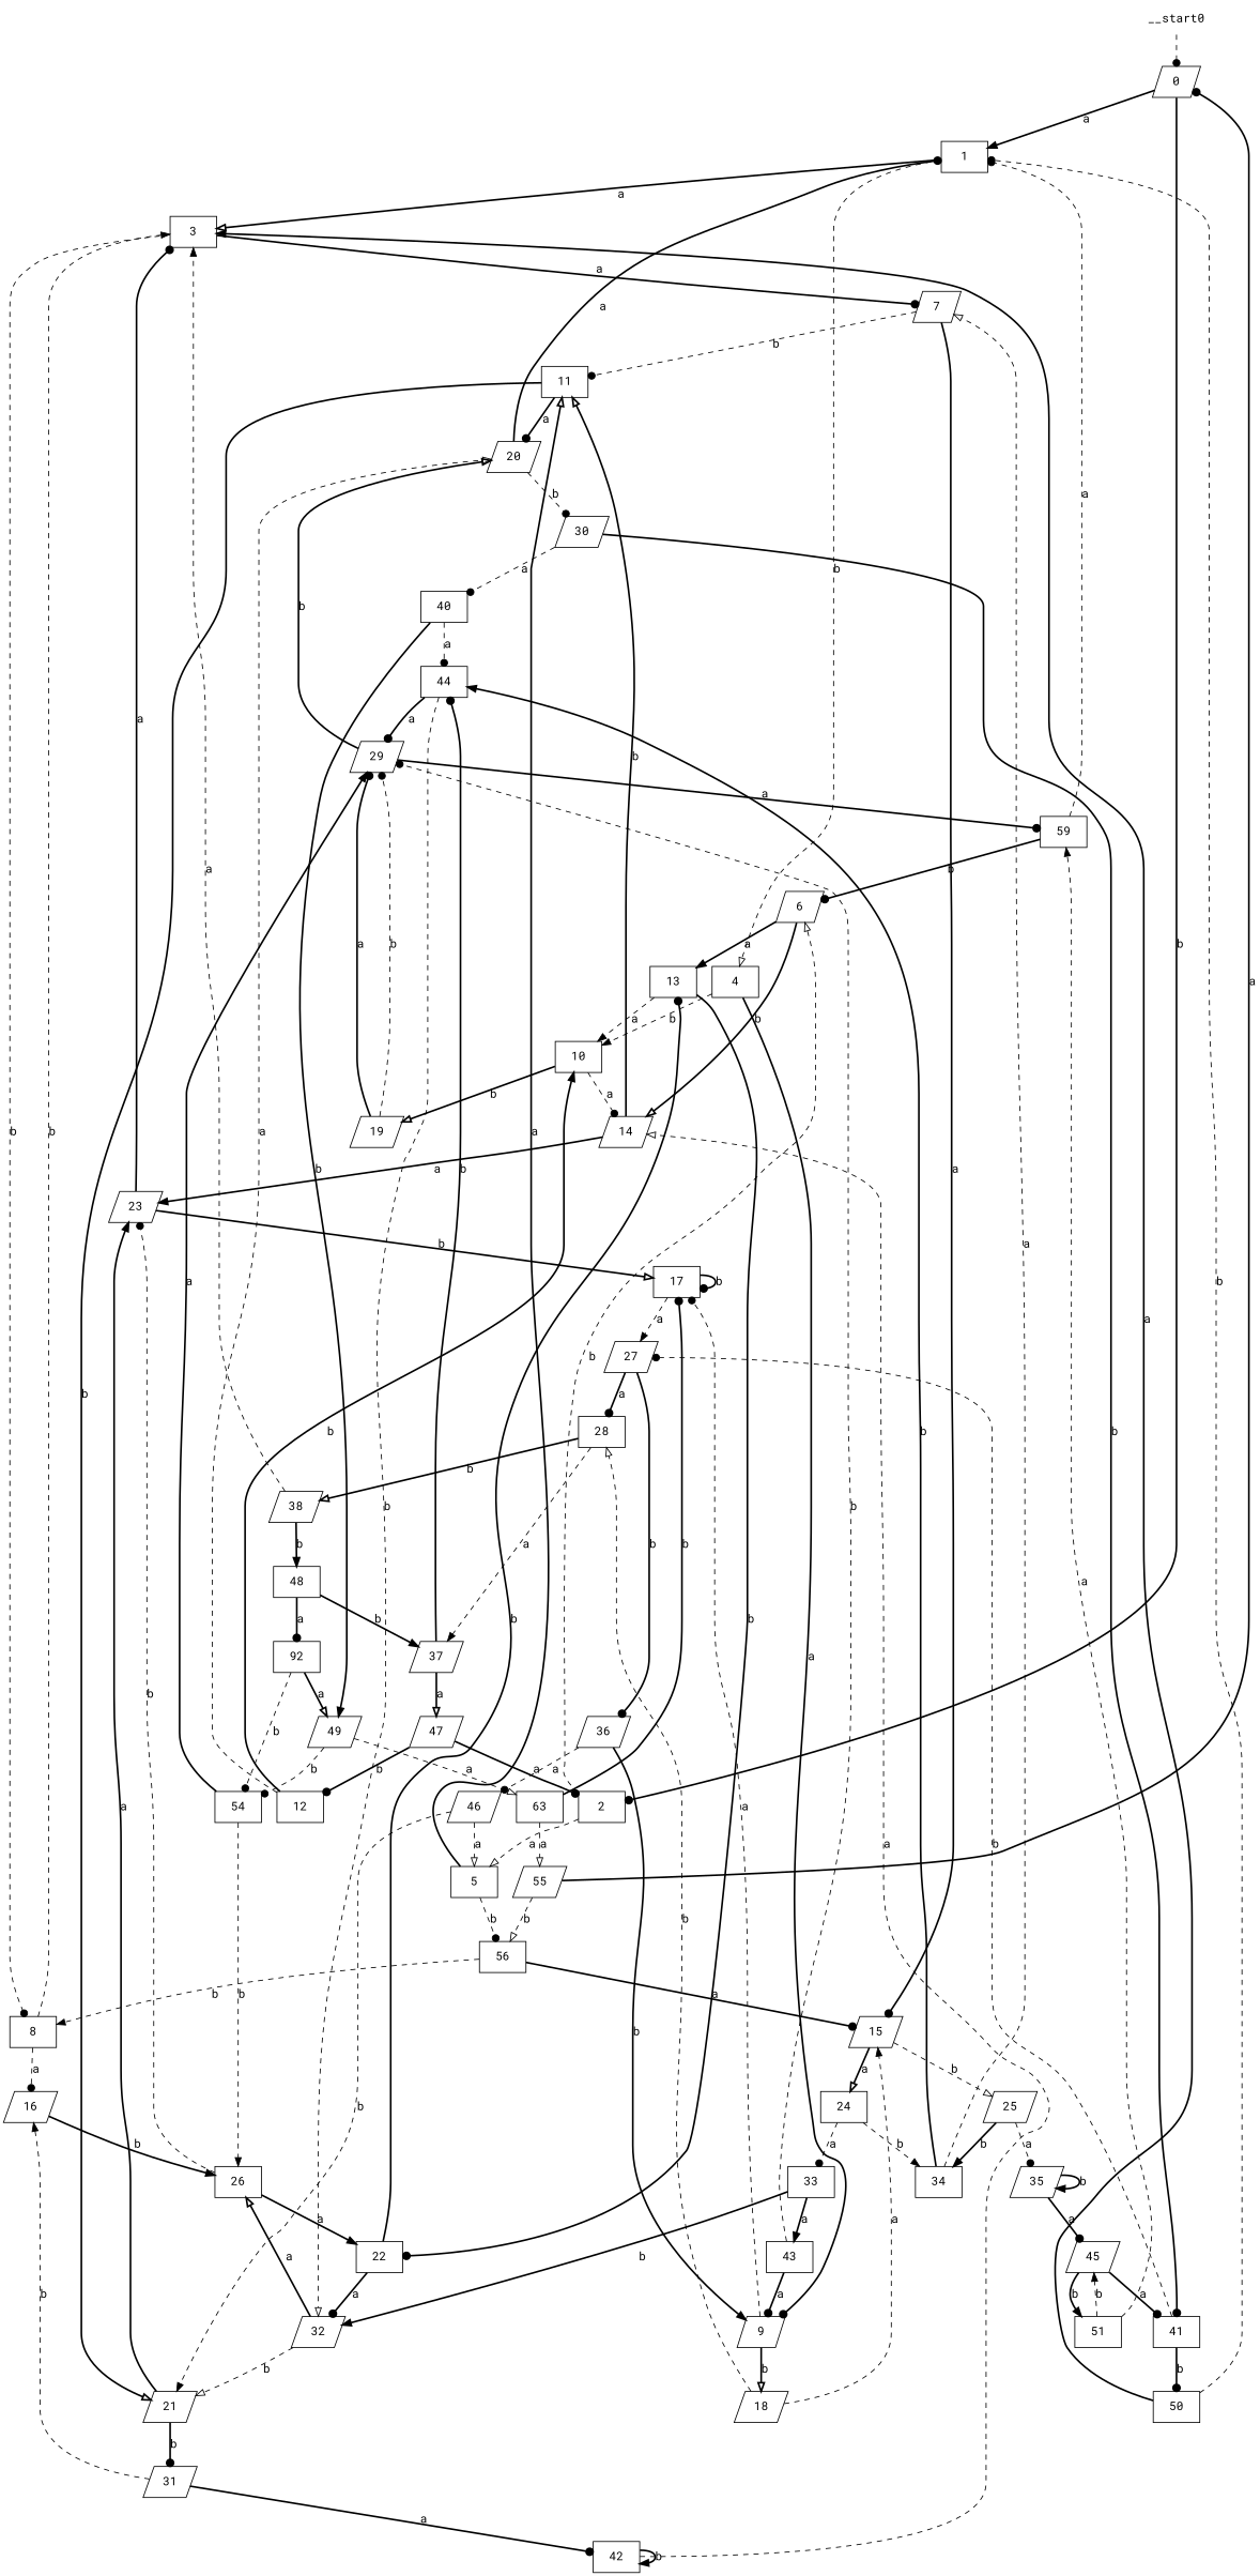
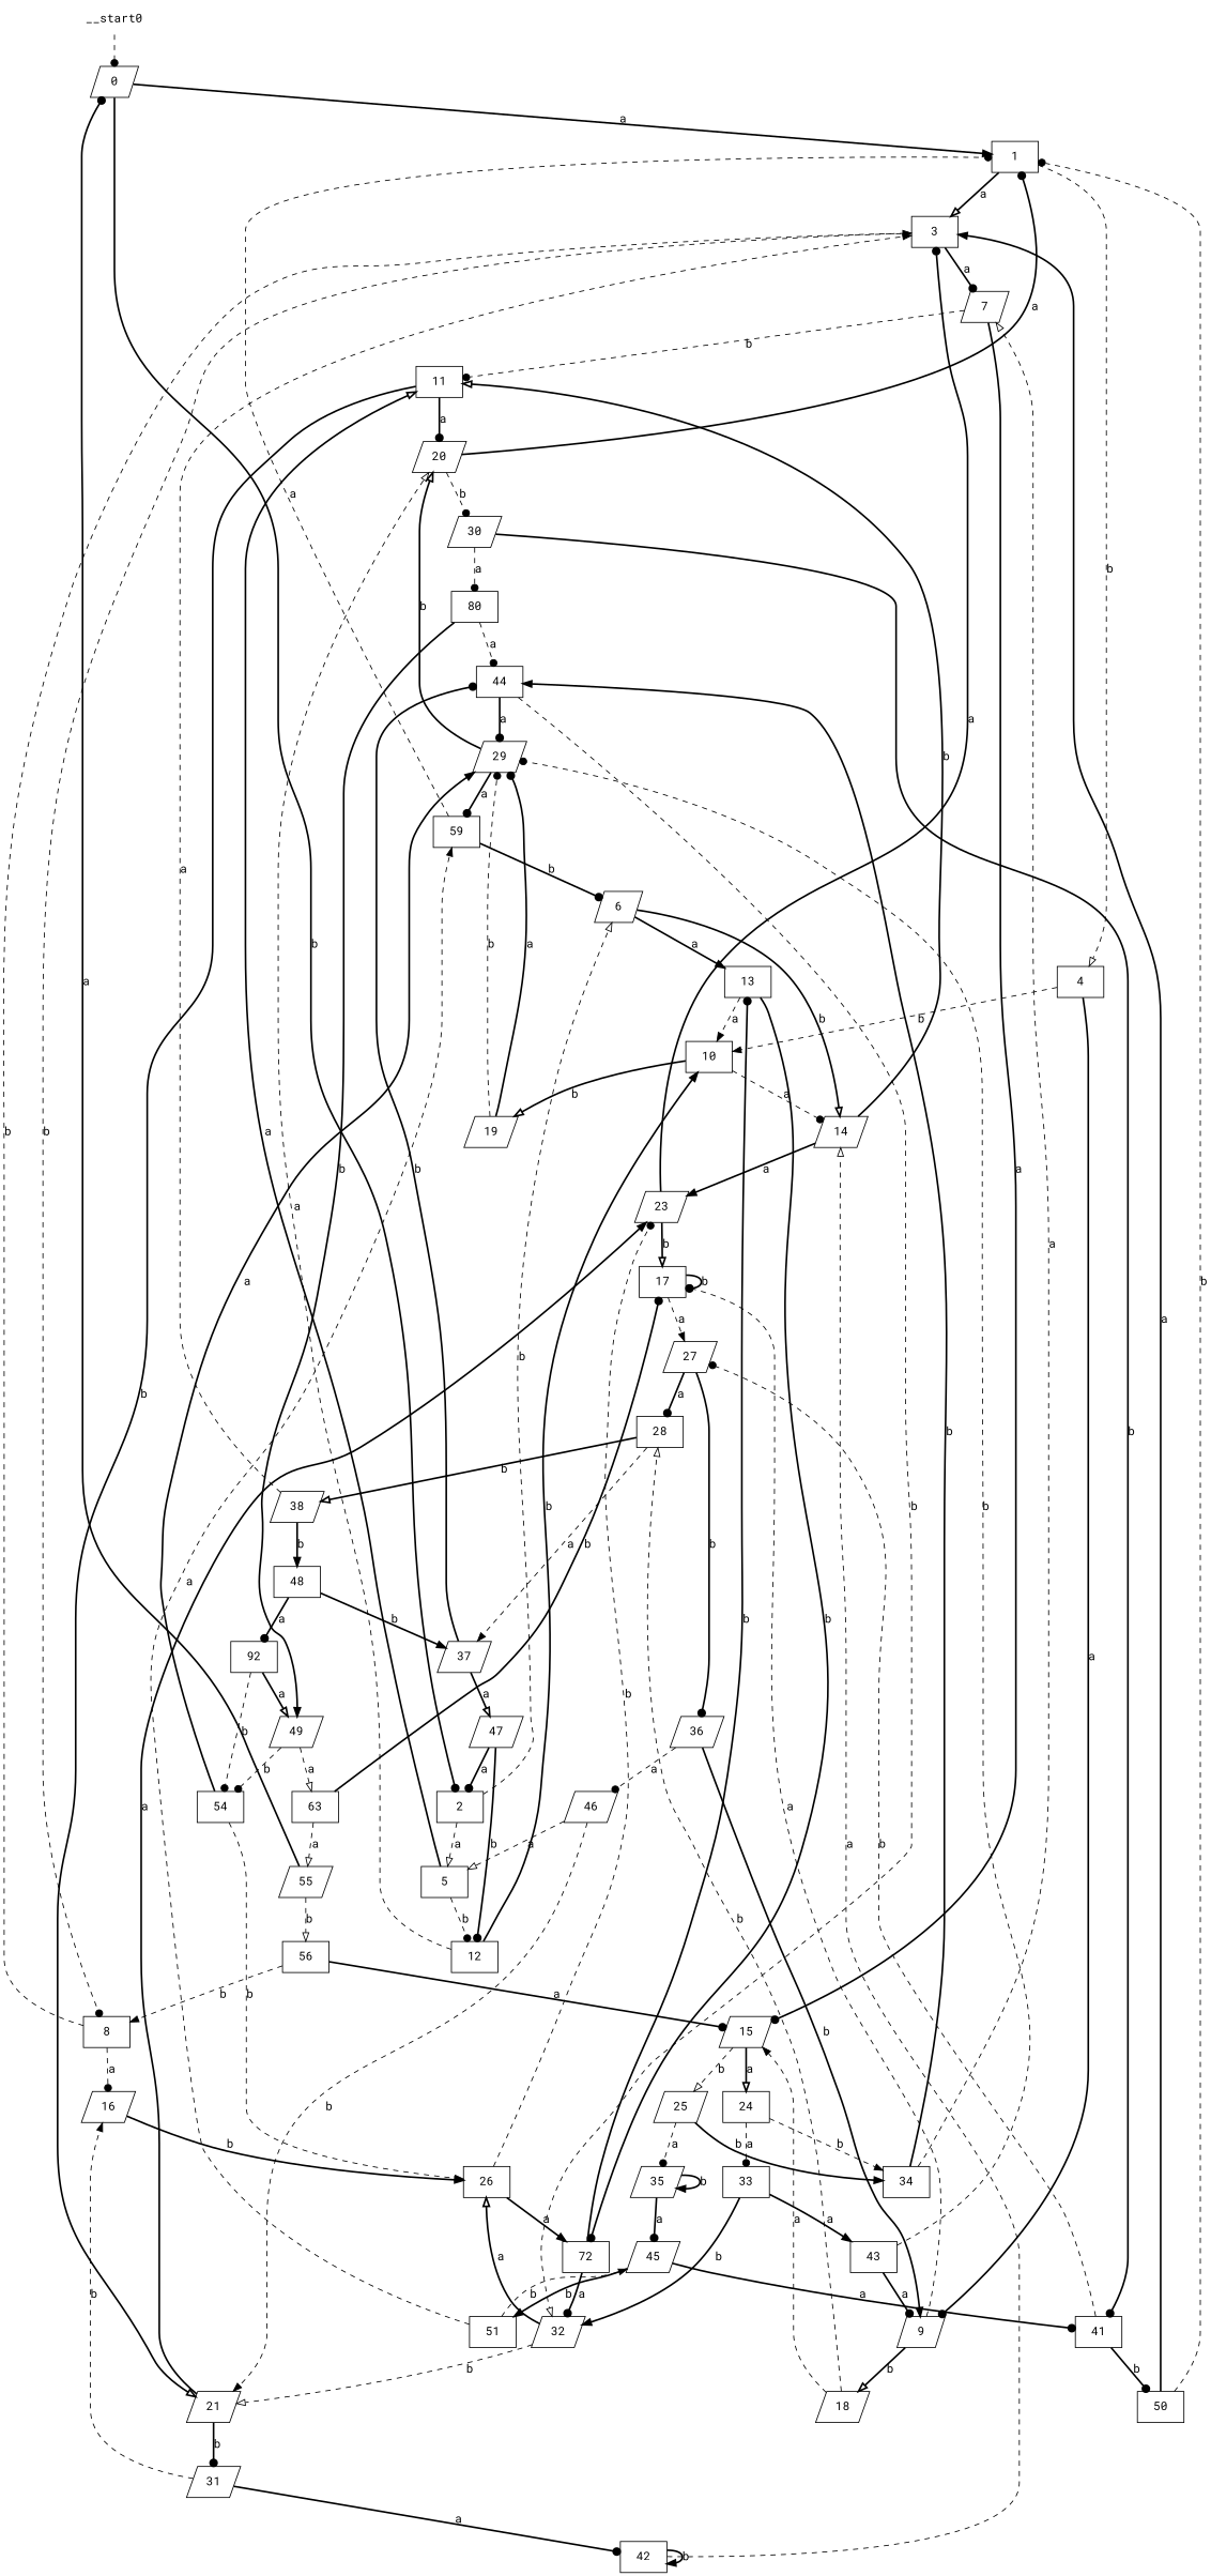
  digraph {
    fontname="Roboto Mono"
    node [fontname="Roboto Mono" shape=box]
    edge [arrowhead=dot fontname="Roboto Mono" style=bold]
    __start0 [shape=none]
    0 [shape=parallelogram]
    1
    2
    3
    4
    5
    6 [shape=parallelogram]
    7 [shape=parallelogram]
    8
    9 [shape=parallelogram]
    10
    11
    12
    13
    14 [shape=parallelogram]
    15 [shape=parallelogram]
    16 [shape=parallelogram]
    17
    18 [shape=parallelogram]
    19 [shape=parallelogram]
    20 [shape=parallelogram]
    21 [shape=parallelogram]
-   22
+   22 [label=72]
    23 [shape=parallelogram]
    24
    25 [shape=parallelogram]
    26
    27 [shape=parallelogram]
    28
    29 [shape=parallelogram]
    30 [shape=parallelogram]
    31 [shape=parallelogram]
    32 [shape=parallelogram]
    33
    34
    35 [shape=parallelogram]
    36 [shape=parallelogram]
    37 [shape=parallelogram]
    38 [shape=parallelogram]
    n41 [label=59]
-   40
+   40 [label=80]
    41
    42
    43
    44
    45 [shape=parallelogram]
    46 [shape=parallelogram]
    47 [shape=parallelogram]
    48
    49 [shape=parallelogram]
    50
    51
    n54 [label=92]
    n55 [label=63]
    54
    55 [shape=parallelogram]
    56
    __start0 -> 0 [style=dashed]
    0 -> 1 [arrowhead=normal label=a]
    0 -> 2 [label=b]
    1 -> 3 [arrowhead=onormal label=a]
    1 -> 4 [arrowhead=onormal label=b style=dashed]
    2 -> 5 [arrowhead=onormal label=a style=dashed]
    2 -> 6 [arrowhead=onormal label=b style=dashed]
    3 -> 7 [label=a]
    3 -> 8 [label=b style=dashed]
    4 -> 9 [label=a]
    4 -> 10 [arrowhead=normal label=b style=dashed]
    5 -> 11 [arrowhead=onormal label=a]
-   5 -> 56 [label=b style=dashed]
+   5 -> 12 [label=b style=dashed]
    6 -> 13 [arrowhead=normal label=a]
    6 -> 14 [arrowhead=onormal label=b]
    7 -> 11 [label=b style=dashed]
    7 -> 15 [label=a]
    8 -> 3 [arrowhead=normal label=b style=dashed]
    8 -> 16 [label=a style=dashed]
    9 -> 17 [label=a style=dashed]
    9 -> 18 [arrowhead=onormal label=b]
    10 -> 14 [label=a style=dashed]
    10 -> 19 [arrowhead=onormal label=b]
    11 -> 20 [label=a]
    11 -> 21 [arrowhead=onormal label=b]
    12 -> 10 [arrowhead=normal label=b]
    12 -> 20 [arrowhead=onormal label=a style=dashed]
    13 -> 10 [arrowhead=normal label=a style=dashed]
    13 -> 22 [label=b]
    14 -> 11 [arrowhead=onormal label=b]
    14 -> 23 [arrowhead=normal label=a]
    15 -> 24 [arrowhead=onormal label=a]
    15 -> 25 [arrowhead=onormal label=b style=dashed]
    16 -> 26 [arrowhead=normal label=b]
    17 -> 17 [label=b]
    17 -> 27 [arrowhead=normal label=a style=dashed]
    18 -> 15 [arrowhead=normal label=a style=dashed]
    18 -> 28 [arrowhead=onormal label=b style=dashed]
    19 -> 29 [label=a]
    19 -> 29 [label=b style=dashed]
    20 -> 1 [label=a]
    20 -> 30 [label=b style=dashed]
    21 -> 23 [arrowhead=normal label=a]
    21 -> 31 [label=b]
    22 -> 13 [label=b]
    22 -> 32 [label=a]
    23 -> 3 [label=a]
    23 -> 17 [arrowhead=onormal label=b]
    24 -> 33 [label=a style=dashed]
    24 -> 34 [arrowhead=normal label=b style=dashed]
    25 -> 34 [arrowhead=normal label=b]
    25 -> 35 [label=a style=dashed]
    26 -> 22 [arrowhead=normal label=a]
    26 -> 23 [label=b style=dashed]
    27 -> 28 [label=a]
    27 -> 36 [label=b]
    28 -> 37 [arrowhead=normal label=a style=dashed]
    28 -> 38 [arrowhead=onormal label=b]
    29 -> 20 [arrowhead=onormal label=b]
    29 -> n41 [label=a]
    30 -> 40 [label=a style=dashed]
    30 -> 41 [label=b]
    31 -> 16 [arrowhead=normal label=b style=dashed]
    31 -> 42 [label=a]
    32 -> 21 [arrowhead=onormal label=b style=dashed]
    32 -> 26 [arrowhead=onormal label=a]
    33 -> 32 [arrowhead=normal label=b]
    33 -> 43 [arrowhead=normal label=a]
    34 -> 7 [arrowhead=onormal label=a style=dashed]
    34 -> 44 [arrowhead=normal label=b]
    35 -> 35 [arrowhead=normal label=b]
    35 -> 45 [label=a]
    36 -> 9 [arrowhead=normal label=b]
    36 -> 46 [label=a style=dashed]
    37 -> 44 [label=b]
    37 -> 47 [arrowhead=onormal label=a]
    38 -> 3 [arrowhead=normal label=a style=dashed]
    38 -> 48 [arrowhead=normal label=b]
    n41 -> 1 [label=a style=dashed]
    n41 -> 6 [label=b]
    40 -> 44 [label=a style=dashed]
    40 -> 49 [arrowhead=normal label=b]
    41 -> 27 [label=b style=dashed]
    41 -> 50 [label=b]
    42 -> 14 [arrowhead=onormal label=a style=dashed]
    42 -> 42 [arrowhead=normal label=b]
    43 -> 9 [label=a]
    43 -> 29 [label=b style=dashed]
    44 -> 29 [label=a]
    44 -> 32 [arrowhead=onormal label=b style=dashed]
    45 -> 41 [label=a]
    45 -> 51 [arrowhead=normal label=b]
    46 -> 5 [arrowhead=onormal label=a style=dashed]
    46 -> 21 [arrowhead=normal label=b style=dashed]
    47 -> 2 [label=a]
    47 -> 12 [label=b]
    48 -> 37 [arrowhead=normal label=b]
    48 -> n54 [label=a]
    49 -> n55 [arrowhead=onormal label=a style=dashed]
    49 -> 54 [label=b style=dashed]
    50 -> 1 [label=b style=dashed]
    50 -> 3 [arrowhead=normal label=a]
    51 -> n41 [arrowhead=normal label=a style=dashed]
    51 -> 45 [arrowhead=normal label=b style=dashed]
    n54 -> 49 [arrowhead=onormal label=a]
    n54 -> 54 [label=b style=dashed]
    n55 -> 17 [label=b]
    n55 -> 55 [arrowhead=onormal label=a style=dashed]
    54 -> 26 [arrowhead=normal label=b style=dashed]
    54 -> 29 [arrowhead=normal label=a]
    55 -> 0 [label=a]
    55 -> 56 [arrowhead=onormal label=b style=dashed]
    56 -> 8 [arrowhead=normal label=b style=dashed]
    56 -> 15 [label=a]
  }
